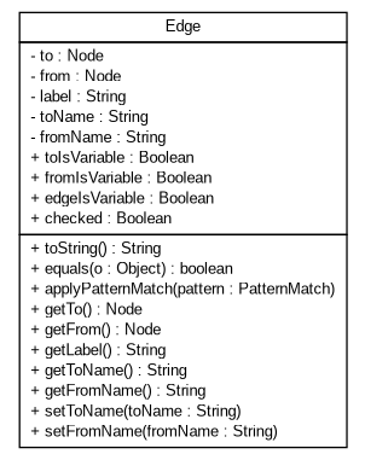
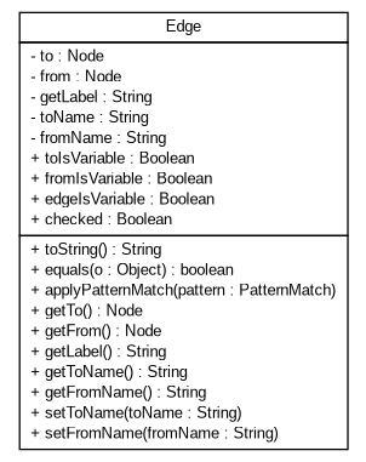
  digraph {
    nodesep=0.25
    ranksep=0.5
-   n1 [fontcolor=black fontname=arial fontsize=10.0 label=<<table title="model.Edge" border="0" cellborder="1" cellspacing="0" cellpadding="2" port="p" href="./Edge.html"> 		<tr><td><table border="0" cellspacing="0" cellpadding="1"> <tr><td align="center" balign="center"> Edge </td></tr> 		</table></td></tr> 		<tr><td><table border="0" cellspacing="0" cellpadding="1"> <tr><td align="left" balign="left"> - to : Node </td></tr> <tr><td align="left" balign="left"> - from : Node </td></tr> <tr><td align="left" balign="left"> - label : String </td></tr> <tr><td align="left" balign="left"> - toName : String </td></tr> <tr><td align="left" balign="left"> - fromName : String </td></tr> <tr><td align="left" balign="left"> + toIsVariable : Boolean </td></tr> <tr><td align="left" balign="left"> + fromIsVariable : Boolean </td></tr> <tr><td align="left" balign="left"> + edgeIsVariable : Boolean </td></tr> <tr><td align="left" balign="left"> + checked : Boolean </td></tr> 		</table></td></tr> 		<tr><td><table border="0" cellspacing="0" cellpadding="1"> <tr><td align="left" balign="left"> + toString() : String </td></tr> <tr><td align="left" balign="left"> + equals(o : Object) : boolean </td></tr> <tr><td align="left" balign="left"> + applyPatternMatch(pattern : PatternMatch) </td></tr> <tr><td align="left" balign="left"> + getTo() : Node </td></tr> <tr><td align="left" balign="left"> + getFrom() : Node </td></tr> <tr><td align="left" balign="left"> + getLabel() : String </td></tr> <tr><td align="left" balign="left"> + getToName() : String </td></tr> <tr><td align="left" balign="left"> + getFromName() : String </td></tr> <tr><td align="left" balign="left"> + setToName(toName : String) </td></tr> <tr><td align="left" balign="left"> + setFromName(fromName : String) </td></tr> 		</table></td></tr> 		</table>> shape=plaintext]
+   n1 [fontcolor=black fontname=arial fontsize=10.0 label=<<table title="model.Edge" border="0" cellborder="1" cellspacing="0" cellpadding="2" port="p" href="./Edge.html"> 		<tr><td><table border="0" cellspacing="0" cellpadding="1"> <tr><td align="center" balign="center"> Edge </td></tr> 		</table></td></tr> 		<tr><td><table border="0" cellspacing="0" cellpadding="1"> <tr><td align="left" balign="left"> - to : Node </td></tr> <tr><td align="left" balign="left"> - from : Node </td></tr> <tr><td align="left" balign="left"> - getLabel : String </td></tr> <tr><td align="left" balign="left"> - toName : String </td></tr> <tr><td align="left" balign="left"> - fromName : String </td></tr> <tr><td align="left" balign="left"> + toIsVariable : Boolean </td></tr> <tr><td align="left" balign="left"> + fromIsVariable : Boolean </td></tr> <tr><td align="left" balign="left"> + edgeIsVariable : Boolean </td></tr> <tr><td align="left" balign="left"> + checked : Boolean </td></tr> 		</table></td></tr> 		<tr><td><table border="0" cellspacing="0" cellpadding="1"> <tr><td align="left" balign="left"> + toString() : String </td></tr> <tr><td align="left" balign="left"> + equals(o : Object) : boolean </td></tr> <tr><td align="left" balign="left"> + applyPatternMatch(pattern : PatternMatch) </td></tr> <tr><td align="left" balign="left"> + getTo() : Node </td></tr> <tr><td align="left" balign="left"> + getFrom() : Node </td></tr> <tr><td align="left" balign="left"> + getLabel() : String </td></tr> <tr><td align="left" balign="left"> + getToName() : String </td></tr> <tr><td align="left" balign="left"> + getFromName() : String </td></tr> <tr><td align="left" balign="left"> + setToName(toName : String) </td></tr> <tr><td align="left" balign="left"> + setFromName(fromName : String) </td></tr> 		</table></td></tr> 		</table>> shape=plaintext]
  }
